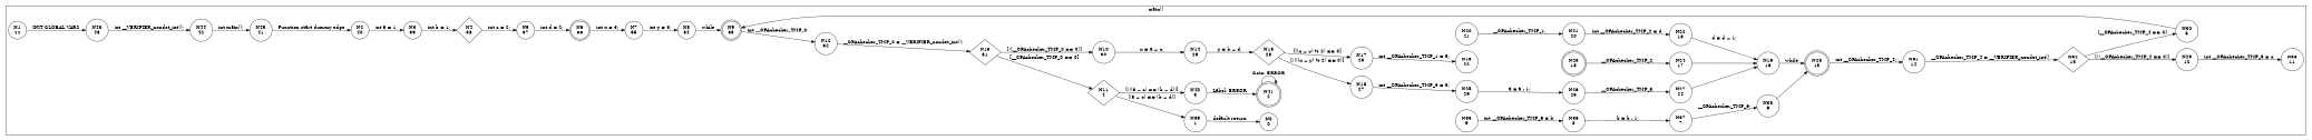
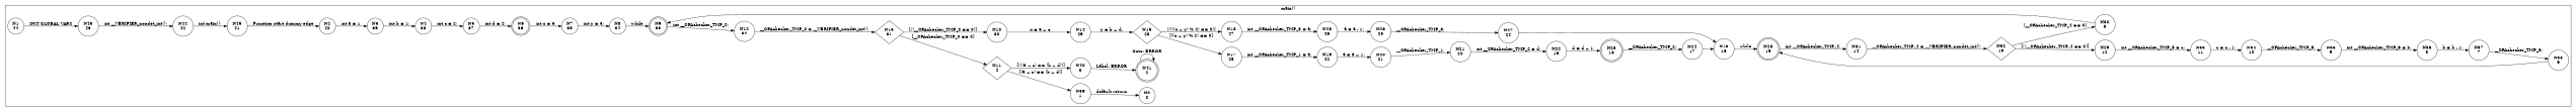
  digraph {
    rankdir=LR
    node [shape=circle]
    n1 [label="N1\n44"]
    n2 [label="N43\n43"]
    n3 [label="N44\n42"]
    n4 [label="N45\n41"]
    n5 [label="N2\n40"]
    n6 [label="N3\n39"]
-   n7 [label="N4\n38" shape=diamond]
+   n7 [label="N4\n38"]
    n8 [label="N5\n37"]
    n9 [label="N6\n36" shape=doublecircle]
    n10 [label="N7\n35"]
    n11 [label="N8\n34"]
    n12 [label="N9\n33" shape=doublecircle]
    n13 [label="N12\n32"]
    n14 [label="N13\n31" shape=diamond]
    n15 [label="N10\n30"]
    n16 [label="N11\n4" shape=diamond]
    n17 [label="N14\n29"]
    n18 [label="N15\n28" shape=diamond]
    n19 [label="N18\n27"]
    n20 [label="N17\n23"]
    n21 [label="N25\n26"]
    n22 [label="N26\n25"]
    n23 [label="N27\n24"]
    n24 [label="N16\n16"]
    n25 [label="N28\n15" shape=doublecircle]
    n26 [label="N31\n14"]
    n27 [label="N32\n13" shape=diamond]
    n28 [label="N29\n12"]
    n29 [label="N30\n5"]
    n30 [label="N33\n11"]
+   n31 [label="N34\n10"]
    n32 [label="N35\n9"]
    n33 [label="N36\n8"]
    n34 [label="N37\n7"]
    n35 [label="N38\n6"]
    n36 [label="N19\n22"]
    n37 [label="N20\n21"]
    n38 [label="N21\n20"]
    n39 [label="N22\n19"]
    n40 [label="N23\n18" shape=doublecircle]
    n41 [label="N24\n17"]
    n42 [label="N40\n3"]
    n43 [label="N39\n1"]
    n44 [label="N41\n2" shape=doublecircle]
    n45 [label="N0\n0"]
    subgraph cluster_1 {
      label="main()"
      n1
      n2
      n3
      n4
      n5
      n6
      n7
      n8
      n9
      n10
      n11
      n12
      n13
      n14
      n15
      n16
      n17
      n18
      n19
      n20
      n21
      n22
      n23
      n24
      n25
      n26
      n27
      n28
      n29
      n30
+     n31
      n32
      n33
      n34
      n35
      n36
      n37
      n38
      n39
      n40
      n41
      n42
      n43
      n44
      n45
    }
    n1 -> n2 [label="INIT GLOBAL VARS"]
    n2 -> n3 [label="int __VERIFIER_nondet_int();"]
    n3 -> n4 [label="int main();"]
    n4 -> n5 [label="Function start dummy edge"]
    n5 -> n6 [label="int a = 1;"]
    n6 -> n7 [label="int b = 1;"]
    n7 -> n8 [label="int c = 2;"]
    n8 -> n9 [label="int d = 2;"]
    n9 -> n10 [label="int x = 3;"]
    n10 -> n11 [label="int y = 3;"]
    n11 -> n12 [label=while]
    n12 -> n13 [label="int __CPAchecker_TMP_0;"]
    n13 -> n14 [label="__CPAchecker_TMP_0 = __VERIFIER_nondet_int();"]
    n14 -> n15 [label="[!(__CPAchecker_TMP_0 == 0)]"]
    n14 -> n16 [label="[__CPAchecker_TMP_0 == 0]"]
    n15 -> n17 [label="x = a + c;"]
    n16 -> n42 [label="[!((a + c) == (b + d))]"]
    n16 -> n43 [label="[(a + c) == (b + d)]"]
    n17 -> n18 [label="y = b + d;"]
    n18 -> n19 [label="[!(((x + y) % 2) == 0)]"]
    n18 -> n20 [label="[((x + y) % 2) == 0]"]
    n19 -> n21 [label="int __CPAchecker_TMP_3 = a;"]
    n20 -> n36 [label="int __CPAchecker_TMP_1 = a;"]
    n21 -> n22 [label="a = a - 1;"]
    n22 -> n23 [label="__CPAchecker_TMP_3;"]
    n23 -> n24
    n24 -> n25 [label=while]
    n25 -> n26 [label="int __CPAchecker_TMP_4;"]
    n26 -> n27 [label="__CPAchecker_TMP_4 = __VERIFIER_nondet_int();"]
    n27 -> n28 [label="[!(__CPAchecker_TMP_4 == 0)]"]
    n27 -> n29 [label="[__CPAchecker_TMP_4 == 0]"]
    n28 -> n30 [label="int __CPAchecker_TMP_5 = c;"]
    n29 -> n12
+   n30 -> n31 [label="c = c - 1;"]
+   n31 -> n32 [label="__CPAchecker_TMP_5;"]
    n32 -> n33 [label="int __CPAchecker_TMP_6 = b;"]
    n33 -> n34 [label="b = b - 1;"]
    n34 -> n35 [label="__CPAchecker_TMP_6;"]
    n35 -> n25
+   n36 -> n37 [label="a = a + 1;"]
    n37 -> n38 [label="__CPAchecker_TMP_1;"]
    n38 -> n39 [label="int __CPAchecker_TMP_2 = d;"]
-   n39 -> n24 [label="d = d + 1;"]
+   n39 -> n40 [label="d = d + 1;"]
    n40 -> n41 [label="__CPAchecker_TMP_2;"]
    n41 -> n24
    n42 -> n44 [label="Label: ERROR"]
    n43 -> n45 [label="default return"]
    n44 -> n44 [label="Goto: ERROR"]
  }
